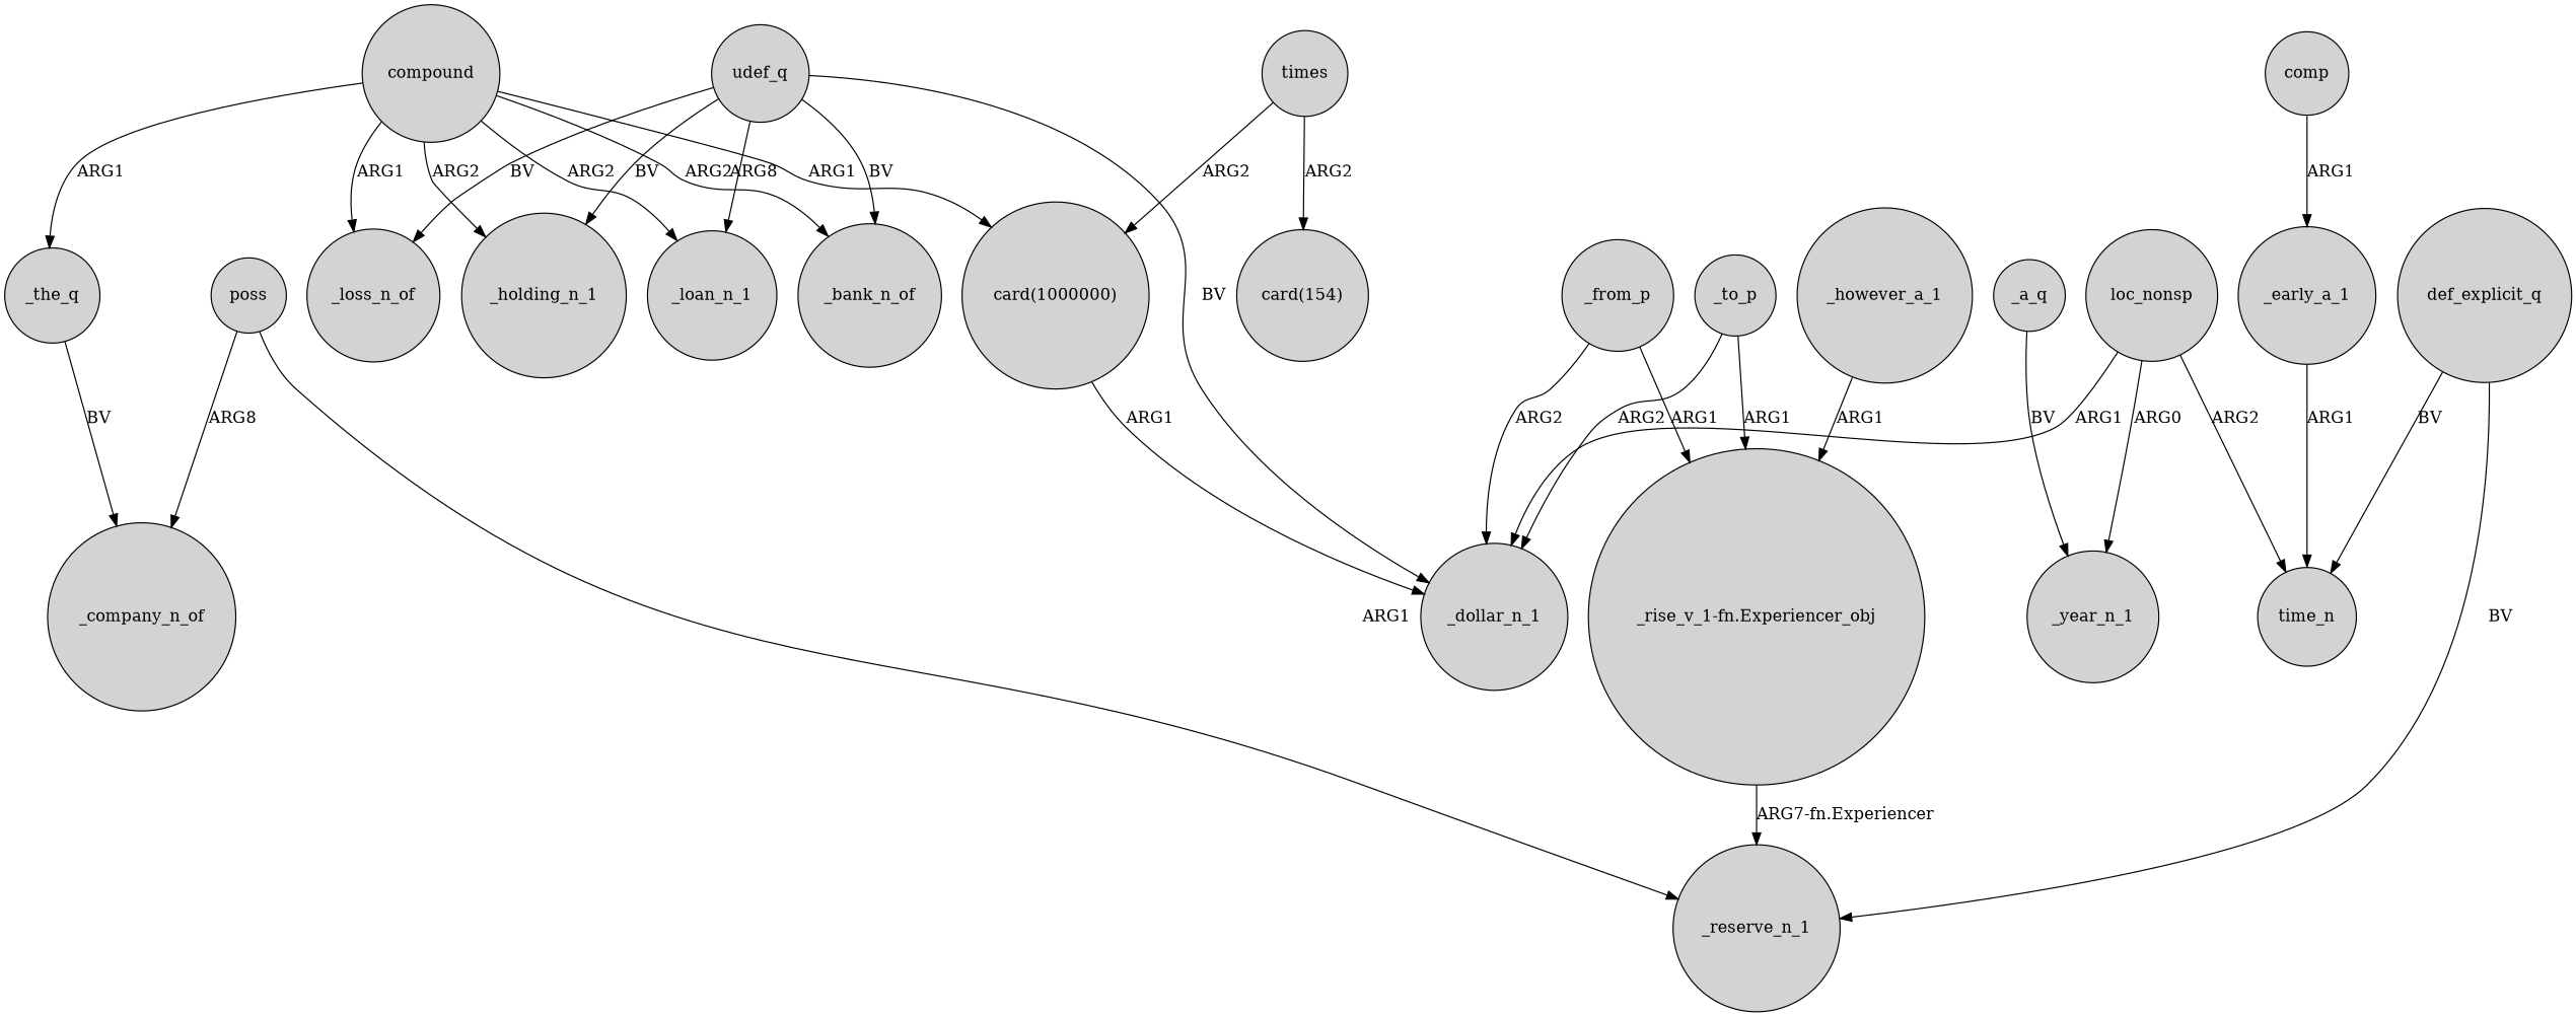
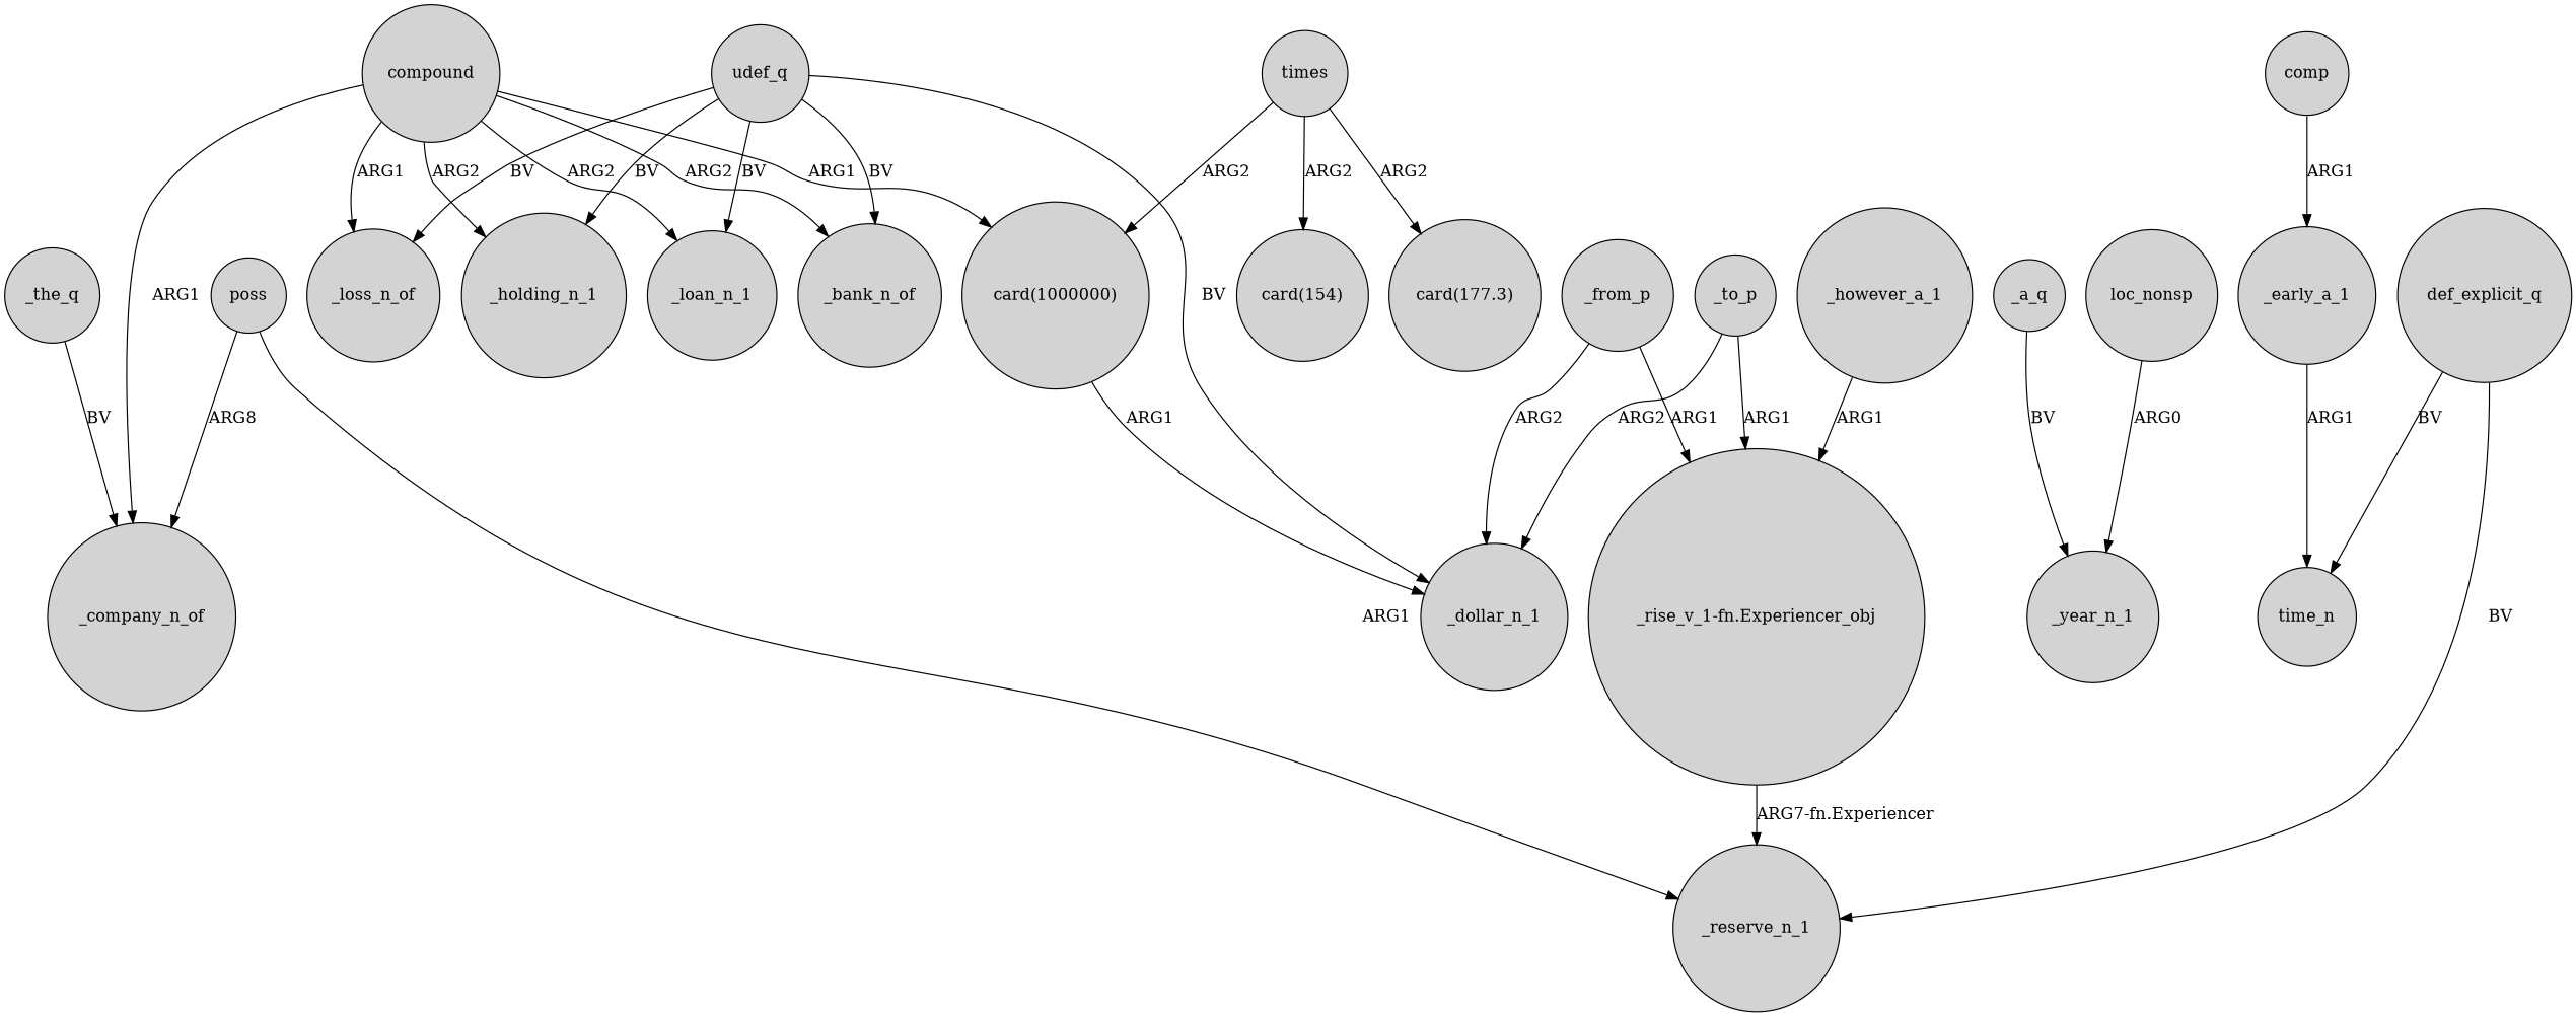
  digraph {
    node [shape=circle style=filled]
    _early_a_1
    time_n
    loc_nonsp
    _dollar_n_1
    _year_n_1
    udef_q
    _holding_n_1
    _loan_n_1
    _bank_n_of
    _loss_n_of
    _from_p
    "_rise_v_1-fn.Experiencer_obj"
    _reserve_n_1
    times
    "card(154)"
    "card(1000000)"
+   "card(177.3)"
    comp
    compound
    _company_n_of
    _to_p
    _a_q
    poss
    def_explicit_q
    _however_a_1
    _the_q
    _early_a_1 -> time_n [label=ARG1]
-   loc_nonsp -> time_n [label=ARG2]
-   loc_nonsp -> _dollar_n_1 [label=ARG1]
    loc_nonsp -> _year_n_1 [label=ARG0]
    udef_q -> _dollar_n_1 [label=BV]
    udef_q -> _holding_n_1 [label=BV]
-   udef_q -> _loan_n_1 [label=ARG8]
+   udef_q -> _loan_n_1 [label=BV]
    udef_q -> _bank_n_of [label=BV]
    udef_q -> _loss_n_of [label=BV]
    _from_p -> _dollar_n_1 [label=ARG2]
    _from_p -> "_rise_v_1-fn.Experiencer_obj" [label=ARG1]
    "_rise_v_1-fn.Experiencer_obj" -> _reserve_n_1 [label="ARG7-fn.Experiencer"]
    times -> "card(154)" [label=ARG2]
    times -> "card(1000000)" [label=ARG2]
+   times -> "card(177.3)" [label=ARG2]
    "card(1000000)" -> _dollar_n_1 [label=ARG1]
    comp -> _early_a_1 [label=ARG1]
    compound -> _holding_n_1 [label=ARG2]
    compound -> _loan_n_1 [label=ARG2]
    compound -> _bank_n_of [label=ARG2]
    compound -> _loss_n_of [label=ARG1]
    compound -> "card(1000000)" [label=ARG1]
-   compound -> _the_q [label=ARG1]
+   compound -> _company_n_of [label=ARG1]
    _to_p -> _dollar_n_1 [label=ARG2]
    _to_p -> "_rise_v_1-fn.Experiencer_obj" [label=ARG1]
    _a_q -> _year_n_1 [label=BV]
    poss -> _reserve_n_1 [label=ARG1]
    poss -> _company_n_of [label=ARG8]
    def_explicit_q -> time_n [label=BV]
    def_explicit_q -> _reserve_n_1 [label=BV]
    _however_a_1 -> "_rise_v_1-fn.Experiencer_obj" [label=ARG1]
    _the_q -> _company_n_of [label=BV]
  }
